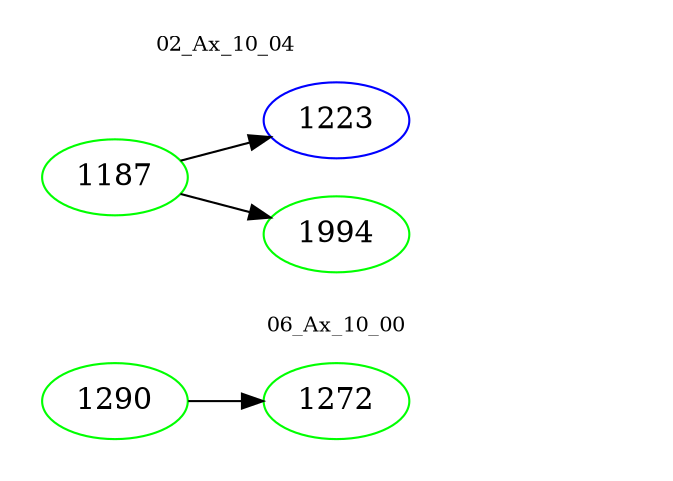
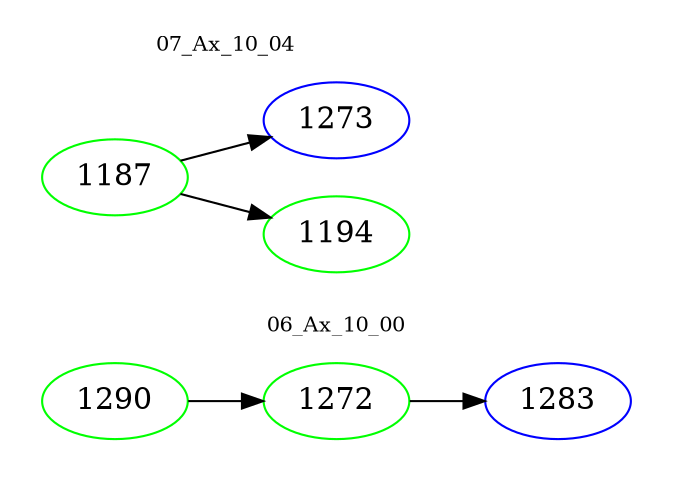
  digraph {
    rankdir=LR
    node [color=green]
    edge [color=black]
    n1 [label=1290]
    n2 [label=1272]
-   n4 [label=1994]
+   n3 [color=blue label=1283]
+   n4 [label=1194]
    n5 [label=1187]
-   n6 [color=blue label=1223]
+   n6 [color=blue label=1273]
    subgraph cluster_1 {
      color=white
      fontsize=10
      label="06_Ax_10_00"
      n1
      n2
+     n3
    }
    subgraph cluster_2 {
      color=white
      fontsize=10
-     label="02_Ax_10_04"
+     label="07_Ax_10_04"
      n4
      n5
      n6
    }
    n1 -> n2
+   n2 -> n3
    n5 -> n4
    n5 -> n6
  }
